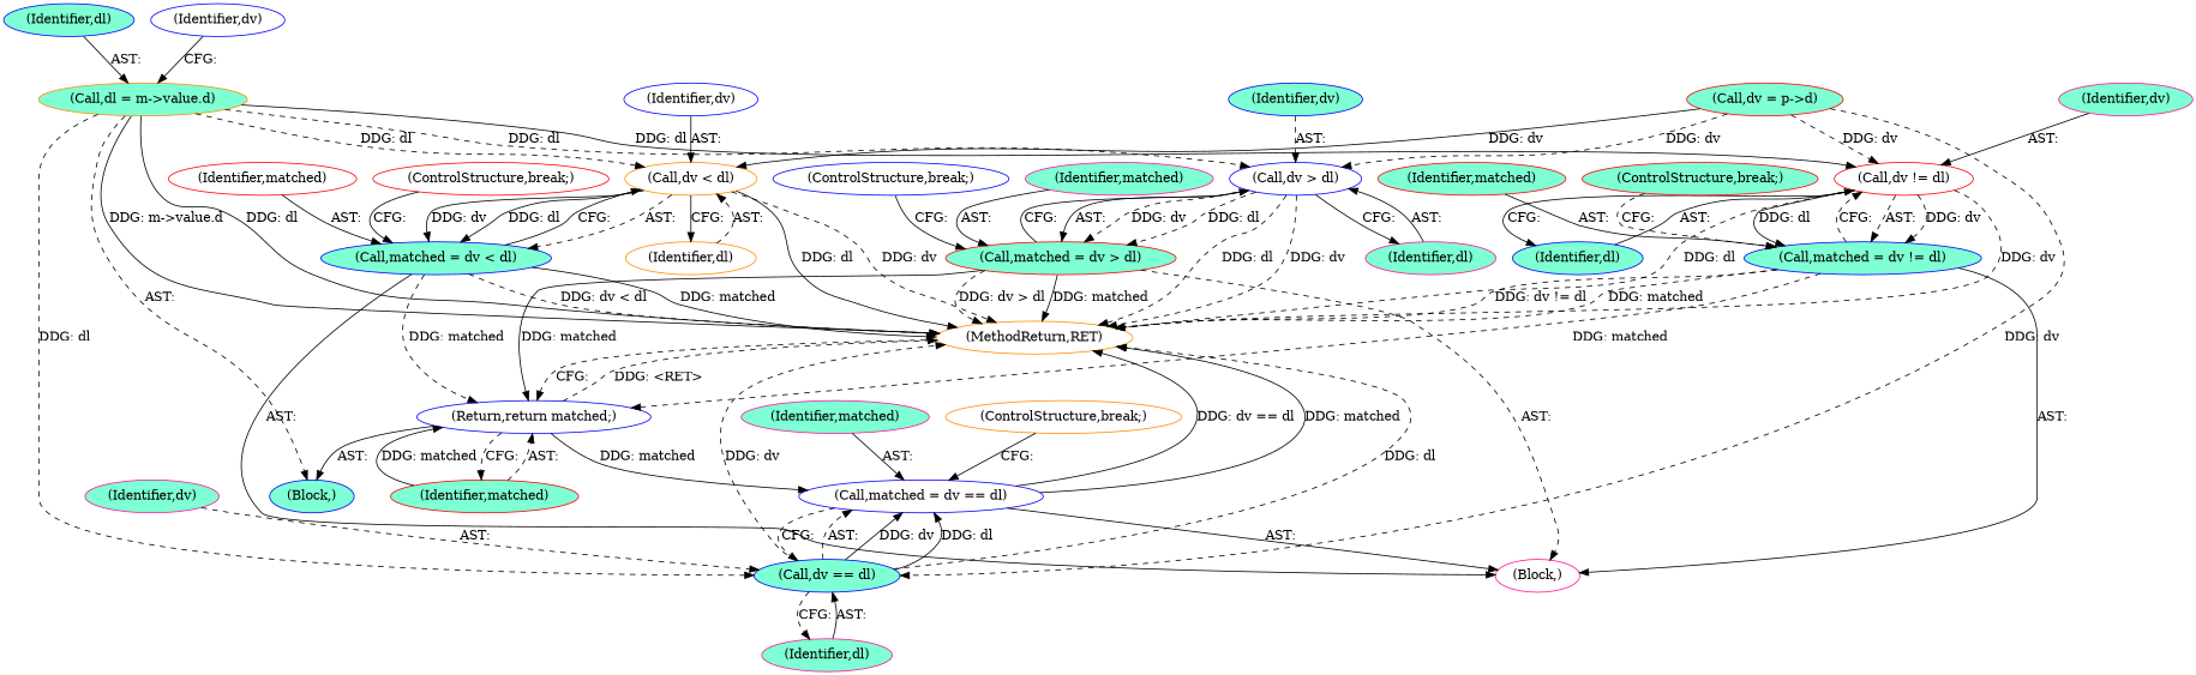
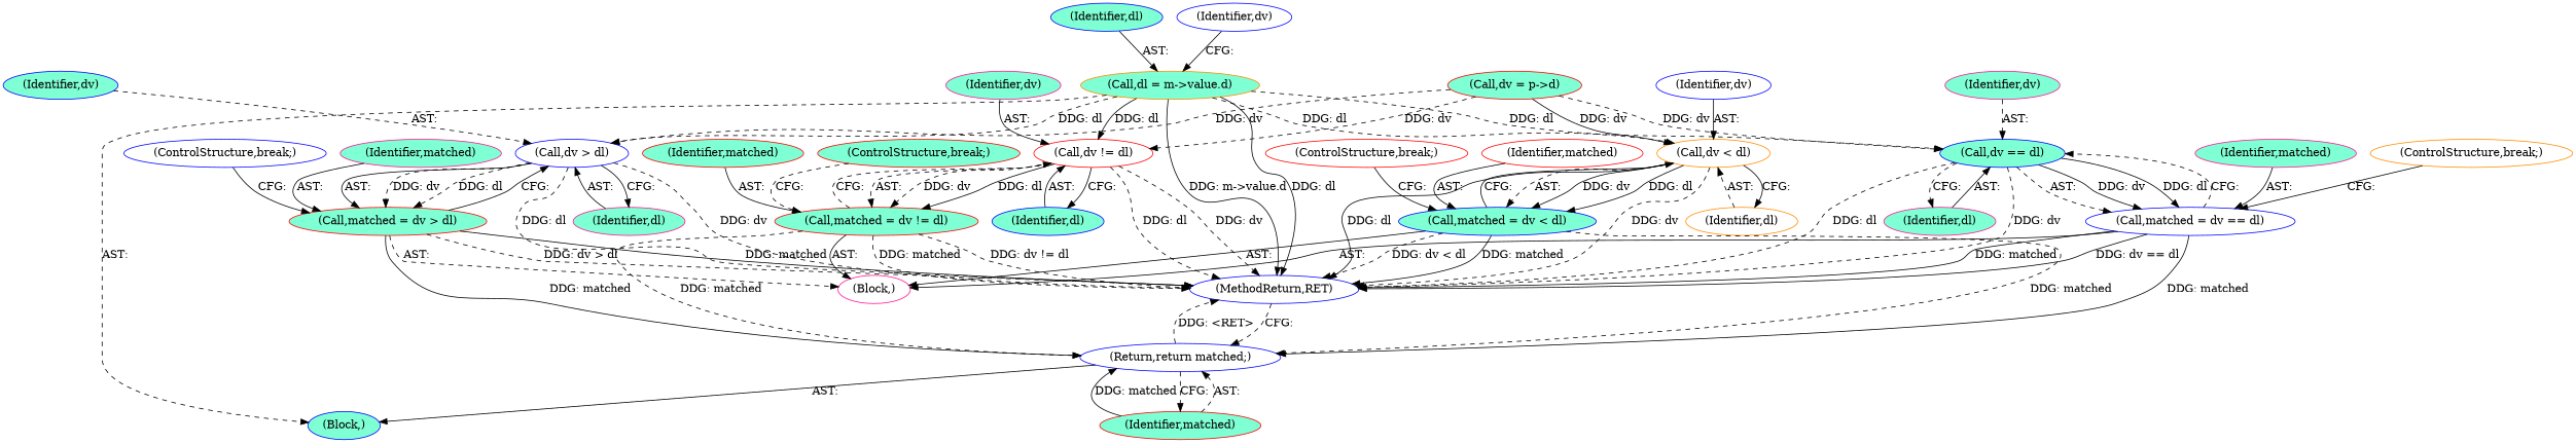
  digraph {
    node [color=blue fillcolor=aquamarine style=filled]
    edge [style=solid]
    n1 [color=darkorange label="(Call,dl = m->value.d)"]
    n2 [color=red fillcolor=white label="(Call,dv != dl)"]
    n3 [label="(Call,dv == dl)"]
    n4 [fillcolor=white label="(Call,dv > dl)"]
    n5 [color=darkorange fillcolor=white label="(Call,dv < dl)"]
-   n6 [color=darkorange fillcolor=white label="(MethodReturn,RET)"]
+   n6 [fillcolor=white label="(MethodReturn,RET)"]
    n7 [label="(Block,)"]
-   n8 [label="(Call,matched = dv != dl)"]
+   n8 [color=red label="(Call,matched = dv != dl)"]
    n9 [label="(Identifier,dl)"]
    n10 [fillcolor=white label="(Call,matched = dv == dl)"]
    n11 [color=deeppink label="(Identifier,dl)"]
    n12 [color=red label="(Call,matched = dv > dl)"]
    n13 [color=deeppink label="(Identifier,dl)"]
    n14 [label="(Call,matched = dv < dl)"]
    n15 [color=darkorange fillcolor=white label="(Identifier,dl)"]
    n16 [fillcolor=white label="(Return,return matched;)"]
    n17 [color=deeppink fillcolor=white label="(Block,)"]
    n18 [color=red label="(Identifier,matched)"]
    n19 [color=red label="(Call,dv = p->d)"]
    n20 [label="(Identifier,dl)"]
    n21 [fillcolor=white label="(Identifier,dv)"]
    n22 [color=red fillcolor=white label="(ControlStructure,break;)"]
    n23 [label="(Identifier,dv)"]
    n24 [color=red fillcolor=white label="(Identifier,matched)"]
    n25 [color=red label="(Identifier,matched)"]
    n26 [color=deeppink label="(Identifier,matched)"]
    n27 [color=red label="(ControlStructure,break;)"]
    n28 [color=darkorange fillcolor=white label="(ControlStructure,break;)"]
    n29 [fillcolor=white label="(ControlStructure,break;)"]
    n30 [color=deeppink label="(Identifier,matched)"]
    n31 [color=deeppink label="(Identifier,dv)"]
    n32 [color=deeppink label="(Identifier,dv)"]
    n33 [fillcolor=white label="(Identifier,dv)"]
    n1 -> n2 [label="DDG: dl"]
    n1 -> n3 [label="DDG: dl" style=dashed]
    n1 -> n4 [label="DDG: dl" style=dashed]
    n1 -> n5 [label="DDG: dl" style=dashed]
    n1 -> n6 [label="DDG: m->value.d"]
    n1 -> n6 [label="DDG: dl"]
    n1 -> n7 [label="AST: " style=dashed]
    n2 -> n6 [label="DDG: dl" style=dashed]
    n2 -> n6 [label="DDG: dv" style=dashed]
    n2 -> n8 [label="AST: " style=dashed]
    n2 -> n8 [label="DDG: dv" style=dashed]
    n2 -> n8 [label="DDG: dl"]
    n2 -> n9 [label="CFG: "]
    n3 -> n6 [label="DDG: dv" style=dashed]
    n3 -> n6 [label="DDG: dl" style=dashed]
    n3 -> n10 [label="AST: " style=dashed]
    n3 -> n10 [label="DDG: dv"]
    n3 -> n10 [label="DDG: dl"]
    n3 -> n11 [label="CFG: " style=dashed]
    n4 -> n6 [label="DDG: dl" style=dashed]
    n4 -> n6 [label="DDG: dv" style=dashed]
    n4 -> n12 [label="AST: "]
    n4 -> n12 [label="DDG: dv" style=dashed]
    n4 -> n12 [label="DDG: dl" style=dashed]
    n4 -> n13 [label="CFG: "]
    n5 -> n6 [label="DDG: dl"]
    n5 -> n6 [label="DDG: dv" style=dashed]
    n5 -> n14 [label="AST: " style=dashed]
    n5 -> n14 [label="DDG: dv"]
    n5 -> n14 [label="DDG: dl"]
    n5 -> n15 [label="CFG: "]
    n6 -> n16 [label="CFG: " style=dashed]
    n8 -> n2 [label="CFG: " style=dashed]
    n8 -> n6 [label="DDG: dv != dl" style=dashed]
    n8 -> n6 [label="DDG: matched" style=dashed]
    n8 -> n16 [label="DDG: matched" style=dashed]
    n8 -> n17 [label="AST: "]
    n9 -> n2 [label="AST: "]
    n10 -> n3 [label="CFG: " style=dashed]
    n10 -> n6 [label="DDG: dv == dl"]
    n10 -> n6 [label="DDG: matched"]
-   n16 -> n10 [label="DDG: matched"]
+   n10 -> n16 [label="DDG: matched"]
    n10 -> n17 [label="AST: "]
    n11 -> n3 [label="AST: "]
    n12 -> n4 [label="CFG: "]
    n12 -> n6 [label="DDG: matched"]
    n12 -> n6 [label="DDG: dv > dl" style=dashed]
    n12 -> n16 [label="DDG: matched"]
    n12 -> n17 [label="AST: " style=dashed]
    n13 -> n4 [label="AST: "]
    n14 -> n5 [label="CFG: "]
    n14 -> n6 [label="DDG: matched"]
    n14 -> n6 [label="DDG: dv < dl" style=dashed]
    n14 -> n16 [label="DDG: matched" style=dashed]
    n14 -> n17 [label="AST: "]
    n15 -> n5 [label="AST: " style=dashed]
    n16 -> n6 [label="DDG: <RET>" style=dashed]
    n16 -> n7 [label="AST: "]
    n16 -> n18 [label="CFG: " style=dashed]
    n18 -> n16 [label="AST: " style=dashed]
    n18 -> n16 [label="DDG: matched"]
    n19 -> n2 [label="DDG: dv" style=dashed]
    n19 -> n3 [label="DDG: dv" style=dashed]
    n19 -> n4 [label="DDG: dv" style=dashed]
    n19 -> n5 [label="DDG: dv"]
    n20 -> n1 [label="AST: "]
    n21 -> n1 [label="CFG: "]
    n22 -> n14 [label="CFG: "]
    n23 -> n4 [label="AST: " style=dashed]
    n24 -> n14 [label="AST: "]
    n25 -> n8 [label="AST: "]
    n26 -> n10 [label="AST: "]
    n27 -> n8 [label="CFG: " style=dashed]
    n28 -> n10 [label="CFG: "]
    n29 -> n12 [label="CFG: "]
    n30 -> n12 [label="AST: "]
    n31 -> n3 [label="AST: " style=dashed]
    n32 -> n2 [label="AST: "]
    n33 -> n5 [label="AST: "]
  }
